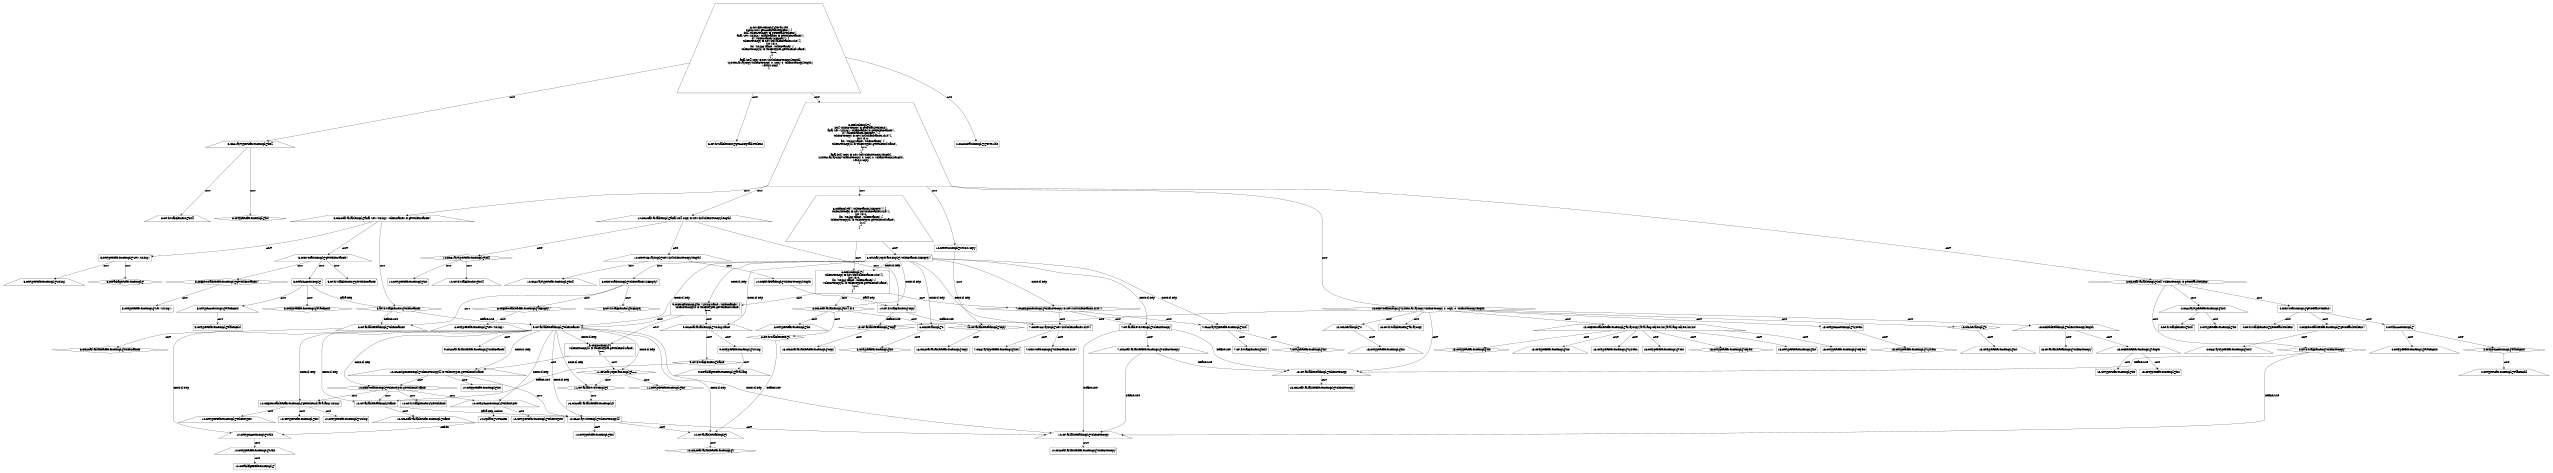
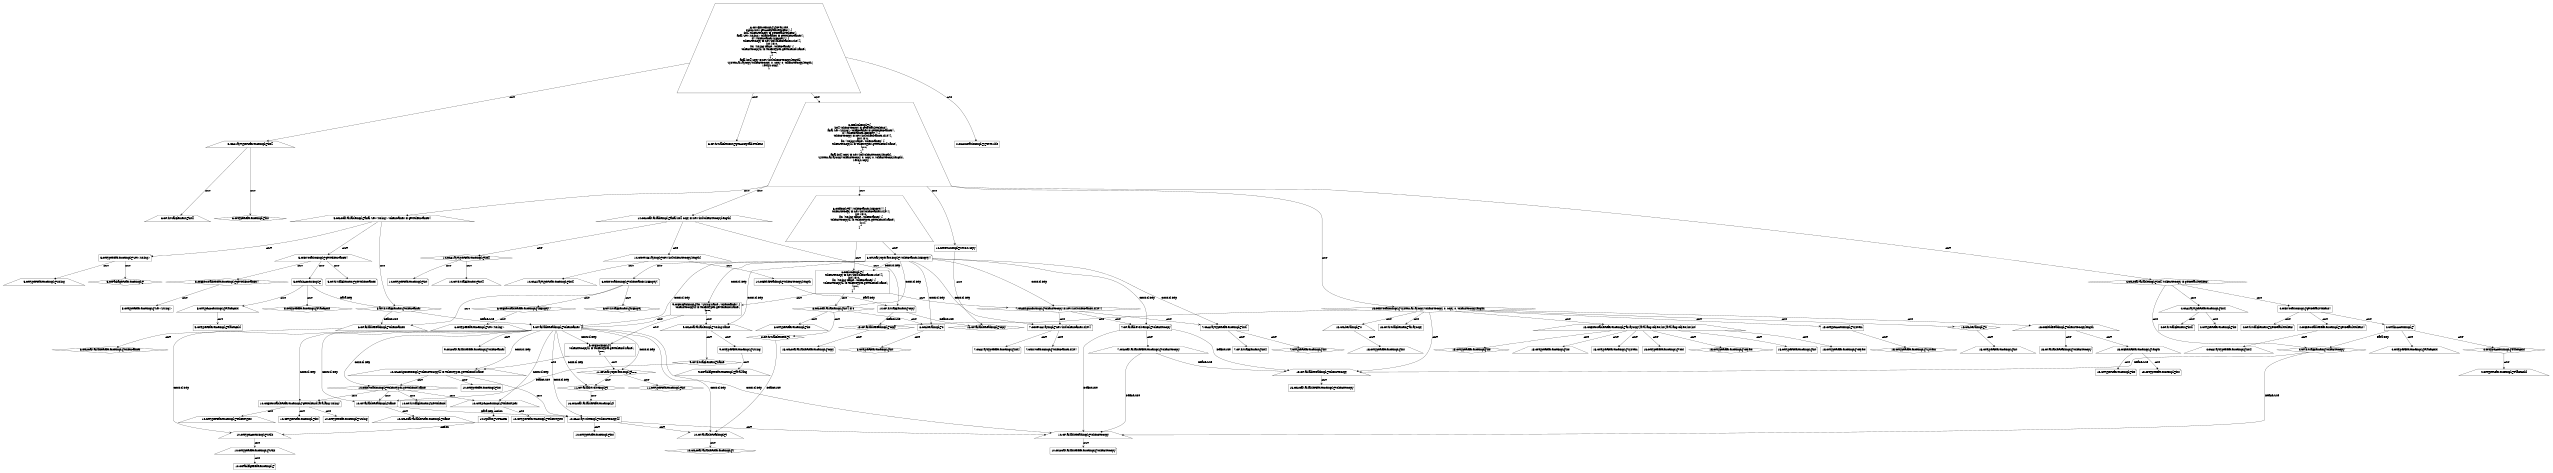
  digraph {
    node [shape=trapezium]
    edge [arrowhead=vee]
    n1 [label="3:CtVirtualElement@int[]"]
    n2 [label="3:CtArrayTypeReferenceImpl@int[]"]
    n3 [label="3:CtTypeReferenceImpl@int" shape=diamond]
    n4 [label="3:CtVirtualElement@getAcceptableTokens" shape=box]
    n5 [label="4:CtVirtualElement@int[]" shape=note]
    n6 [label="4:CtArrayTypeReferenceImpl@int[]"]
    n7 [label="4:CtTypeReferenceImpl@int" shape=box]
    n8 [label="4:CtExecutableReferenceImpl@getDefaultTokens()" shape=note]
    n9 [label="4:CtArrayTypeReferenceImpl@int[]"]
    n10 [label="4:CtVirtualElement@getDefaultTokens" shape=note]
    n11 [label="4:CtTypeAccessImpl@PlaceHold" shape=diamond]
    n12 [label="4:CtTypeReferenceImpl@PlaceHold"]
    n13 [label="4:CtThisAccessImpl@" shape=note]
    n14 [label="4:CtTypeReferenceImpl@PlaceHold"]
    n15 [label="4:CtVirtualElement@tokensToCopy" shape=diamond]
    n16 [label="10:CtVariableReadImpl@tokensToCopy"]
    n17 [label="15:CtVariableReadImpl@tokensToCopy"]
    n18 [label="4:CtInvocationImpl@getDefaultTokens()" shape=box]
    n19 [label="10:CtLocalVariableReferenceImpl@tokensToCopy" shape=note]
    n20 [label="15:CtLocalVariableReferenceImpl@tokensToCopy" shape=box]
    n21 [label="4:CtLocalVariableImpl@int[] tokensToCopy = getDefaultTokens()" shape=diamond]
    n22 [label="5:CtTypeReferenceImpl@Set<String>" shape=note]
    n23 [label="5:CtPackageReferenceImpl@" shape=diamond]
    n24 [label="5:CtTypeReferenceImpl@String"]
    n25 [label="5:CtExecutableReferenceImpl@getTokenNames()" shape=diamond]
    n26 [label="5:CtTypeReferenceImpl@Set<String>" shape=box]
    n27 [label="5:CtVirtualElement@getTokenNames" shape=note]
    n28 [label="5:CtTypeAccessImpl@PlaceHold"]
    n29 [label="5:CtTypeReferenceImpl@PlaceHold" shape=box]
    n30 [label="5:CtThisAccessImpl@" shape=note]
    n31 [label="5:CtTypeReferenceImpl@PlaceHold" shape=diamond]
    n32 [label="5:CtVirtualElement@tokenNames" shape=diamond]
    n33 [label="6:CtVariableReadImpl@tokenNames"]
    n34 [label="9:CtVariableReadImpl@tokenNames" shape=note]
    n35 [label="5:CtInvocationImpl@getTokenNames()"]
    n36 [label="6:CtLocalVariableReferenceImpl@tokenNames" shape=diamond]
    n37 [label="10:CtVariableReadImpl@i"]
    n38 [label="10:CtVariableReadImpl@name" shape=box]
    n39 [label="9:CtLocalVariableReferenceImpl@tokenNames" shape=note]
    n40 [label="10:CtArrayWriteImpl@tokensToCopy[i]" shape=box]
    n41 [label="10:CtExecutableReferenceImpl@getTokenId(java.lang.String)" shape=note]
    n42 [label="10:CtTypeAccessImpl@TokenTypes"]
    n43 [label="10:CtInvocationImpl@TokenTypes.getTokenId(name)" shape=diamond]
    n44 [label="10:CtAssignmentImpl@tokensToCopy[i] = TokenTypes.getTokenId(name)"]
    n45 [label="11:CtVariableWriteImpl@i" shape=diamond]
    n46 [label="11:CtUnaryOperatorImpl@i++" shape=diamond]
    n47 [label="9:CtBlockImpl@\{\n    tokensToCopy[i] = TokenTypes.getTokenId(name);\n    i++;\n\}" shape=box]
    n48 [label="10:CtTypeAccessImpl@Utils"]
    n49 [label="5:CtLocalVariableImpl@final Set<String> tokenNames = getTokenNames()"]
    n50 [label="6:CtExecutableReferenceImpl@isEmpty()" shape=diamond]
    n51 [label="6:CtTypeReferenceImpl@Set<String>"]
    n52 [label="6:CtVirtualElement@isEmpty" shape=diamond]
    n53 [label="6:CtInvocationImpl@tokenNames.isEmpty()" shape=note]
    n54 [label="6:CtUnaryOperatorImpl@!tokenNames.isEmpty()" shape=note]
    n55 [label="7:CtVariableWriteImpl@tokensToCopy" shape=note]
    n56 [label="7:CtNewArrayImpl@new int[tokenNames.size()]" shape=note]
    n57 [label="7:CtArrayTypeReferenceImpl@int[]" shape=note]
    n58 [label="7:CtAssignmentImpl@tokensToCopy = new int[tokenNames.size()]" shape=diamond]
    n59 [label="8:CtLiteralImpl@0" shape=box]
    n60 [label="8:CtLocalVariableImpl@int i = 0" shape=diamond]
    n61 [label="9:CtLocalVariableImpl@String name"]
    n62 [label="9:CtForEachImpl@for (String name : tokenNames) \{\n    tokensToCopy[i] = TokenTypes.getTokenId(name);\n    i++;\n\}" shape=box]
    n63 [label="6:CtBlockImpl@\{\n    tokensToCopy = new int[tokenNames.size()];\n    int i = 0;\n    for (String name : tokenNames) \{\n        tokensToCopy[i] = TokenTypes.getTokenId(name);\n        i++;\n    \}\n\}" shape=note]
    n64 [label="7:CtLocalVariableReferenceImpl@tokensToCopy"]
    n65 [label="7:CtArrayTypeReferenceImpl@int[]" shape=note]
    n66 [label="7:CtInvocationImpl@tokenNames.size()" shape=box]
    n67 [label="7:CtVirtualElement@int[]" shape=box]
    n68 [label="7:CtTypeReferenceImpl@int" shape=diamond]
    n69 [label="8:CtTypeReferenceImpl@int" shape=diamond]
    n70 [label="8:CtTypeReferenceImpl@int"]
    n71 [label="8:CtVirtualElement@i" shape=diamond]
    n72 [label="9:CtTypeReferenceImpl@String" shape=box]
    n73 [label="9:CtVirtualElement@name" shape=diamond]
    n74 [label="10:CtLocalVariableReferenceImpl@i" shape=diamond]
    n75 [label="9:CtPackageReferenceImpl@java.lang"]
    n76 [label="10:CtLocalVariableReferenceImpl@name"]
    n77 [label="10:CtTypeReferenceImpl@int" shape=note]
    n78 [label="10:CtTypeReferenceImpl@TokenTypes"]
    n79 [label="10:CtTypeReferenceImpl@int" shape=note]
    n80 [label="10:CtTypeReferenceImpl@String" shape=box]
    n81 [label="10:CtTypeReferenceImpl@TokenTypes" shape=note]
    n82 [label="10:Update@UPDATE" shape=box]
    n83 [label="10:CtVirtualElement@getTokenId" shape=box]
    n84 [label="10:CtTypeReferenceImpl@int" shape=box]
    n85 [label="13:CtLocalVariableReferenceImpl@i" shape=box]
    n86 [label="11:CtTypeReferenceImpl@int" shape=diamond]
    n87 [label="10:CtTypeReferenceImpl@Utils"]
    n88 [label="6:CtIfImpl@if (!tokenNames.isEmpty()) \{\n    tokensToCopy = new int[tokenNames.size()];\n    int i = 0;\n    for (String name : tokenNames) \{\n        tokensToCopy[i] = TokenTypes.getTokenId(name);\n        i++;\n    \}\n\}"]
    n89 [label="14:CtVirtualElement@int[]"]
    n90 [label="14:CtArrayTypeReferenceImpl@int[]" shape=diamond]
    n91 [label="14:CtTypeReferenceImpl@int" shape=note]
    n92 [label="14:CtNewArrayImpl@new int[tokensToCopy.length]"]
    n93 [label="14:CtArrayTypeReferenceImpl@int[]"]
    n94 [label="14:CtFieldReadImpl@tokensToCopy.length" shape=box]
    n95 [label="14:CtVirtualElement@copy" shape=note]
    n96 [label="15:CtVariableReadImpl@copy" shape=diamond]
    n97 [label="16:CtVariableReadImpl@copy" shape=diamond]
    n98 [label="15:CtLocalVariableReferenceImpl@copy" shape=note]
-   n99 [label="16:CtLocalVariableReferenceImpl@copy" shape=box]
    n100 [label="14:CtLocalVariableImpl@final int[] copy = new int[tokensToCopy.length]"]
    n101 [label="15:CtExecutableReferenceImpl@arraycopy(java.lang.Object,int,java.lang.Object,int,int)"]
    n102 [label="15:CtTypeReferenceImpl@System" shape=box]
    n103 [label="15:CtTypeReferenceImpl@void" shape=box]
    n104 [label="15:CtTypeReferenceImpl@Object" shape=diamond]
    n105 [label="15:CtTypeReferenceImpl@int" shape=note]
    n106 [label="15:CtTypeReferenceImpl@Object" shape=box]
    n107 [label="15:CtTypeReferenceImpl@int" shape=diamond]
    n108 [label="15:CtTypeReferenceImpl@int"]
    n109 [label="15:CtVirtualElement@arraycopy" shape=box]
    n110 [label="15:CtTypeAccessImpl@System" shape=note]
    n111 [label="15:CtTypeReferenceImpl@System" shape=diamond]
    n112 [label="15:CtLiteralImpl@0" shape=diamond]
    n113 [label="15:CtTypeReferenceImpl@int"]
    n114 [label="15:CtLiteralImpl@0"]
    n115 [label="15:CtTypeReferenceImpl@int"]
    n116 [label="15:CtFieldReferenceImpl@length"]
    n117 [label="15:CtTypeReferenceImpl@int" shape=note]
    n118 [label="15:CtTypeReferenceImpl@int" shape=note]
    n119 [label="15:CtFieldReadImpl@tokensToCopy.length"]
    n120 [label="15:CtVariableReadImpl@tokensToCopy" shape=note]
    n121 [label="15:CtInvocationImpl@System.arraycopy(tokensToCopy, 0, copy, 0, tokensToCopy.length)" shape=diamond]
    n122 [label="16:CtReturnImpl@return copy" shape=box]
    n123 [label="3:CtBlockImpl@\{\n    int[] tokensToCopy = getDefaultTokens();\n    final Set<String> tokenNames = getTokenNames();\n    if (!tokenNames.isEmpty()) \{\n        tokensToCopy = new int[tokenNames.size()];\n        int i = 0;\n        for (String name : tokenNames) \{\n            tokensToCopy[i] = TokenTypes.getTokenId(name);\n            i++;\n        \}\n    \}\n    final int[] copy = new int[tokensToCopy.length];\n    System.arraycopy(tokensToCopy, 0, copy, 0, tokensToCopy.length);\n    return copy;\n\}"]
    n124 [label="3:CtMethodImpl@@Override\npublic int[] getAcceptableTokens() \{\n    int[] tokensToCopy = getDefaultTokens();\n    final Set<String> tokenNames = getTokenNames();\n    if (!tokenNames.isEmpty()) \{\n        tokensToCopy = new int[tokenNames.size()];\n        int i = 0;\n        for (String name : tokenNames) \{\n            tokensToCopy[i] = TokenTypes.getTokenId(name);\n            i++;\n        \}\n    \}\n    final int[] copy = new int[tokensToCopy.length];\n    System.arraycopy(tokensToCopy, 0, copy, 0, tokensToCopy.length);\n    return copy;\n\}"]
    n125 [label="2:CtAnnotationImpl@@Override" shape=box]
    n126 [label="10:CtPackageReferenceImpl@" shape=note]
    n2 -> n1 [label=AST]
    n2 -> n3 [label=AST]
    n6 -> n5 [label=AST]
    n6 -> n7 [label=AST]
    n8 -> n9 [label=AST]
    n11 -> n12 [label=AST]
    n13 -> n11 [arrowhead=dot label=AST]
    n13 -> n14 [arrowhead=dot label=AST]
-   n15 -> n16 [arrowhead=dot label="Define-Use"]
+   n13 -> n15 [arrowhead=dot label="Data Dep"]
+   n15 -> n16 [label="Define-Use"]
    n15 -> n17 [label="Define-Use"]
    n16 -> n19 [label=AST]
    n17 -> n20 [label=AST]
    n18 -> n8 [arrowhead=dot label=AST]
    n18 -> n10 [label=AST]
    n18 -> n13 [label=AST]
    n21 -> n6 [arrowhead=dot label=AST]
    n21 -> n15 [label=AST]
    n21 -> n18 [arrowhead=dot label=AST]
    n22 -> n23 [label=AST]
    n22 -> n24 [arrowhead=dot label=AST]
    n25 -> n26 [label=AST]
    n28 -> n29 [label=AST]
    n30 -> n28 [label=AST]
    n30 -> n31 [arrowhead=dot label=AST]
    n30 -> n32 [arrowhead=dot label="Data Dep"]
    n32 -> n33 [label="Define-Use"]
    n32 -> n34 [arrowhead=dot label="Define-Use"]
    n33 -> n36 [arrowhead=dot label=AST]
    n34 -> n16 [label="Control Dep"]
    n34 -> n37 [label="Control Dep"]
    n34 -> n38 [label="Control Dep"]
    n34 -> n39 [label=AST]
    n34 -> n40 [arrowhead=dot label="Control Dep"]
    n34 -> n41 [arrowhead=dot label="Control Dep"]
    n34 -> n42 [arrowhead=dot label="Control Dep"]
    n34 -> n43 [arrowhead=dot label="Control Dep"]
    n34 -> n44 [label="Control Dep"]
    n34 -> n45 [arrowhead=dot label="Control Dep"]
    n34 -> n46 [arrowhead=dot label="Control Dep"]
    n34 -> n47 [arrowhead=dot label="Control Dep"]
    n34 -> n48 [label="Control Dep"]
    n35 -> n25 [arrowhead=dot label=AST]
    n35 -> n27 [label=AST]
    n35 -> n30 [arrowhead=dot label=AST]
    n37 -> n74 [label=AST]
    n38 -> n40 [label="Data Dep"]
    n38 -> n76 [arrowhead=dot label=AST]
    n40 -> n16 [arrowhead=dot label=AST]
    n40 -> n37 [label=AST]
    n40 -> n77 [label=AST]
    n41 -> n78 [label=AST]
    n41 -> n79 [arrowhead=dot label=AST]
    n41 -> n80 [label=AST]
    n42 -> n81 [label=AST]
    n42 -> n82 [arrowhead=dot label=Action]
    n43 -> n38 [label=AST]
    n43 -> n41 [arrowhead=dot label=AST]
    n43 -> n42 [label=AST]
    n43 -> n83 [label=AST]
    n44 -> n40 [arrowhead=dot label=AST]
    n44 -> n43 [label=AST]
    n44 -> n84 [label=AST]
    n45 -> n85 [arrowhead=dot label=AST]
    n46 -> n45 [arrowhead=dot label=AST]
    n46 -> n86 [label=AST]
    n47 -> n44 [arrowhead=dot label=AST]
    n47 -> n46 [arrowhead=dot label=AST]
    n48 -> n87 [label=AST]
    n49 -> n22 [arrowhead=dot label=AST]
    n49 -> n32 [label=AST]
    n49 -> n35 [label=AST]
    n50 -> n51 [label=AST]
    n53 -> n33 [label=AST]
    n53 -> n50 [arrowhead=dot label=AST]
    n53 -> n52 [label=AST]
    n54 -> n34 [label="Control Dep"]
    n54 -> n53 [label=AST]
    n54 -> n55 [arrowhead=dot label="Control Dep"]
    n54 -> n56 [arrowhead=dot label="Control Dep"]
    n54 -> n57 [arrowhead=dot label="Control Dep"]
    n54 -> n58 [arrowhead=dot label="Control Dep"]
    n54 -> n59 [label="Control Dep"]
    n54 -> n60 [arrowhead=dot label="Control Dep"]
    n54 -> n61 [arrowhead=dot label="Control Dep"]
    n54 -> n62 [arrowhead=dot label="Control Dep"]
    n54 -> n63 [arrowhead=dot label="Control Dep"]
    n55 -> n16 [label="Define-Use"]
    n55 -> n17 [arrowhead=dot label="Define-Use"]
    n55 -> n64 [arrowhead=dot label=AST]
    n56 -> n65 [label=AST]
    n56 -> n66 [label=AST]
    n57 -> n67 [label=AST]
    n57 -> n68 [label=AST]
    n58 -> n55 [arrowhead=dot label=AST]
    n58 -> n56 [arrowhead=dot label=AST]
    n58 -> n57 [label=AST]
    n59 -> n69 [label=AST]
    n60 -> n59 [label=AST]
    n60 -> n70 [label=AST]
    n60 -> n71 [arrowhead=dot label=AST]
    n61 -> n72 [arrowhead=dot label=AST]
    n61 -> n73 [label=AST]
    n62 -> n34 [label=AST]
    n62 -> n47 [label=AST]
    n62 -> n61 [arrowhead=dot label=AST]
    n63 -> n58 [label=AST]
    n63 -> n60 [label=AST]
    n63 -> n62 [label=AST]
    n64 -> n16 [arrowhead=dot label="Define-Use"]
    n64 -> n17 [arrowhead=dot label="Define-Use"]
    n71 -> n37 [label="Define-Use"]
    n72 -> n75 [label=AST]
    n73 -> n38 [label="Define-Use"]
    n82 -> n48 [label=Action]
    n87 -> n126 [arrowhead=dot label=AST]
    n88 -> n54 [arrowhead=dot label=AST]
    n88 -> n63 [label=AST]
    n90 -> n89 [arrowhead=dot label=AST]
    n90 -> n91 [label=AST]
    n92 -> n93 [arrowhead=dot label=AST]
    n92 -> n94 [label=AST]
    n94 -> n95 [label="Data Dep"]
    n95 -> n96 [label="Define-Use"]
    n95 -> n97 [label="Define-Use"]
    n96 -> n98 [label=AST]
-   n97 -> n99 [arrowhead=dot label=AST]
    n100 -> n90 [arrowhead=dot label=AST]
    n100 -> n92 [arrowhead=dot label=AST]
    n100 -> n95 [label=AST]
    n101 -> n102 [arrowhead=dot label=AST]
    n101 -> n103 [label=AST]
    n101 -> n104 [arrowhead=dot label=AST]
    n101 -> n105 [label=AST]
    n101 -> n106 [arrowhead=dot label=AST]
    n101 -> n107 [arrowhead=dot label=AST]
    n101 -> n108 [label=AST]
    n110 -> n111 [arrowhead=dot label=AST]
    n112 -> n113 [arrowhead=dot label=AST]
    n114 -> n115 [arrowhead=dot label=AST]
    n116 -> n117 [arrowhead=dot label=AST]
    n116 -> n118 [arrowhead=dot label=AST]
    n119 -> n116 [label=AST]
    n119 -> n120 [arrowhead=dot label=AST]
    n121 -> n17 [arrowhead=dot label=AST]
    n121 -> n96 [arrowhead=dot label=AST]
    n121 -> n101 [label=AST]
    n121 -> n109 [label=AST]
    n121 -> n110 [label=AST]
    n121 -> n112 [label=AST]
    n121 -> n114 [label=AST]
    n121 -> n119 [arrowhead=dot label=AST]
    n122 -> n97 [arrowhead=dot label=AST]
    n123 -> n21 [label=AST]
    n123 -> n49 [arrowhead=dot label=AST]
    n123 -> n88 [arrowhead=dot label=AST]
    n123 -> n100 [arrowhead=dot label=AST]
    n123 -> n121 [label=AST]
    n123 -> n122 [label=AST]
    n124 -> n2 [label=AST]
    n124 -> n4 [arrowhead=dot label=AST]
    n124 -> n123 [arrowhead=dot label=AST]
    n124 -> n125 [arrowhead=dot label=AST]
  }
